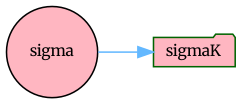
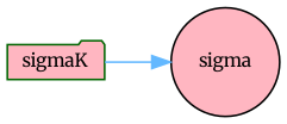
  digraph {
    rankdir=RL
    fontname=Merriweather
    node [fillcolor=lightpink fontname=Merriweather fontsize=10 style=filled]
    n1 [color=black fontcolor=black height=0.2 label=sigma shape=circle width=0.4]
    n2 [color=darkgreen height=0.2 label=sigmaK shape=folder width=0.4]
-   n2 -> n1 [color=steelblue1 dir=back fontname=Merriweather fontsize=10 labelfontname=Helvetica labelfontsize=10 style=solid]
+   n1 -> n2 [color=steelblue1 dir=back fontname=Merriweather fontsize=10 labelfontname=Helvetica labelfontsize=10 style=solid]
  }
